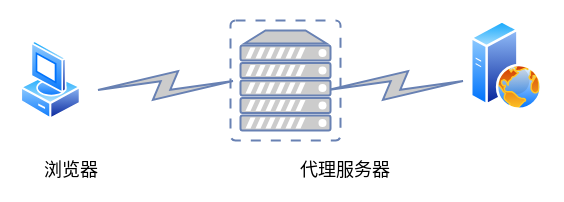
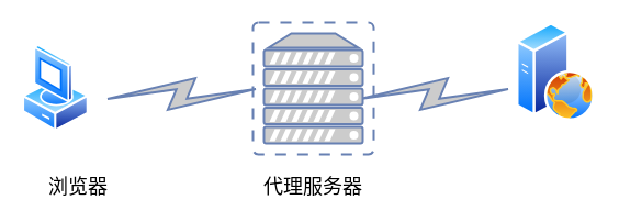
  <mxCell id="0" />
  <mxCell id="1" parent="0" />
  <mxCell id="2" value="" style="aspect=fixed;perimeter=ellipsePerimeter;html=1;align=center;shadow=0;dashed=0;spacingTop=3;image;image=img/lib/active_directory/web_server.svg;" vertex="1" parent="1"><mxGeometry x="470" y="20" width="72" height="90" as="geometry" /></mxCell>
  <mxCell id="3" value="" style="aspect=fixed;perimeter=ellipsePerimeter;html=1;align=center;shadow=0;dashed=0;spacingTop=3;image;image=img/lib/active_directory/vista_client.svg;" vertex="1" parent="1"><mxGeometry x="20" y="40" width="60.8" height="80" as="geometry" /></mxCell>
  <mxCell id="4" value="" style="html=1;outlineConnect=0;fillColor=#CCCCCC;strokeColor=#6881B3;gradientColor=none;gradientDirection=north;strokeWidth=2;shape=mxgraph.networks.comm_link_edge;html=1;" edge="1" parent="1"><mxGeometry width="100" height="100" relative="1" as="geometry"><mxPoint x="90" y="90" as="sourcePoint" /><mxPoint x="240" y="80" as="targetPoint" /></mxGeometry></mxCell>
  <mxCell id="5" value="" style="html=1;outlineConnect=0;fillColor=#CCCCCC;strokeColor=#6881B3;gradientColor=none;gradientDirection=north;strokeWidth=2;shape=mxgraph.networks.comm_link_edge;html=1;" edge="1" parent="1"><mxGeometry width="100" height="100" relative="1" as="geometry"><mxPoint x="320" y="90" as="sourcePoint" /><mxPoint x="470" y="80" as="targetPoint" /><Array as="points"><mxPoint x="400" y="90" /></Array></mxGeometry></mxCell>
  <mxCell id="6" value="" style="fontColor=#0066CC;verticalAlign=top;verticalLabelPosition=bottom;labelPosition=center;align=center;html=1;outlineConnect=0;fillColor=#CCCCCC;strokeColor=#6881B3;gradientColor=none;gradientDirection=north;strokeWidth=2;shape=mxgraph.networks.virtual_server;" vertex="1" parent="1"><mxGeometry x="230" y="20" width="110" height="120" as="geometry" /></mxCell>
  <mxCell id="7" value="&lt;font style=&quot;font-size: 18px&quot;&gt;浏览器&lt;/font&gt;" style="text;html=1;strokeColor=none;fillColor=none;align=center;verticalAlign=middle;whiteSpace=wrap;rounded=0;" vertex="1" parent="1"><mxGeometry x="35.8" y="160" width="70" height="20" as="geometry" /></mxCell>
- <mxCell id="8" value="&lt;font style=&quot;font-size: 18px&quot;&gt;代理服务器&lt;/font&gt;" style="text;html=1;strokeColor=none;fillColor=none;align=center;verticalAlign=middle;whiteSpace=wrap;rounded=0;" vertex="1" parent="1"><mxGeometry x="280" y="160" width="130" height="20" as="geometry" /></mxCell>
+ <mxCell id="8" value="&lt;font style=&quot;font-size: 18px&quot;&gt;代理服务器&lt;/font&gt;" style="text;html=1;strokeColor=none;fillColor=none;align=center;verticalAlign=middle;whiteSpace=wrap;rounded=0;" vertex="1" parent="1"><mxGeometry x="220" y="160" width="130" height="20" as="geometry" /></mxCell>
